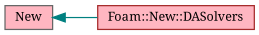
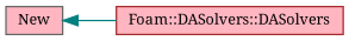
  digraph {
    rankdir=LR
    fontname="Noto Serif"
    node [fillcolor=lightpink fontname="Noto Serif" fontsize=10 shape=record style=filled]
    n1 [color=gray40 fontcolor=black height=0.2 label=New width=0.4]
-   n2 [color=brown height=0.2 label="Foam::New::DASolvers" width=0.4]
+   n2 [color=brown height=0.2 label="Foam::DASolvers::DASolvers" width=0.4]
    n1 -> n2 [color=teal dir=back fontname="Noto Serif" fontsize=10 labelfontname=Helvetica labelfontsize=10 style=solid]
  }
